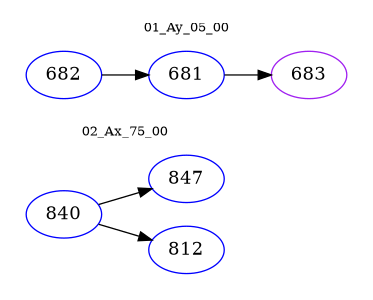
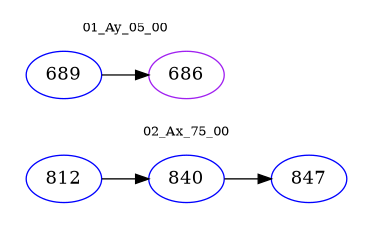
  digraph {
    rankdir=LR
    node [color=blue]
    edge [color=black]
    n1 [label=840]
    n2 [label=812]
    n3 [label=847]
-   n4 [label=682]
-   n5 [label=681]
-   n6 [color=purple label=683]
+   n5 [label=689]
+   n6 [color=purple label=686]
    subgraph cluster_1 {
      color=white
      fontsize=10
      label="02_Ax_75_00"
      n1
      n2
      n3
    }
    subgraph cluster_2 {
      color=white
      fontsize=10
      label="01_Ay_05_00"
-     n4
      n5
      n6
    }
-   n1 -> n2
+   n2 -> n1
    n1 -> n3
-   n4 -> n5
    n5 -> n6
  }
